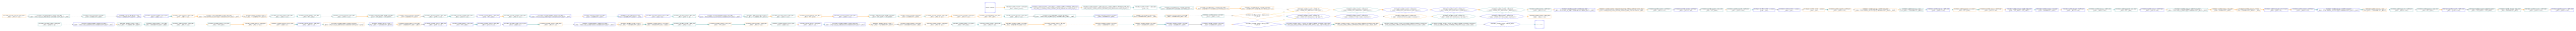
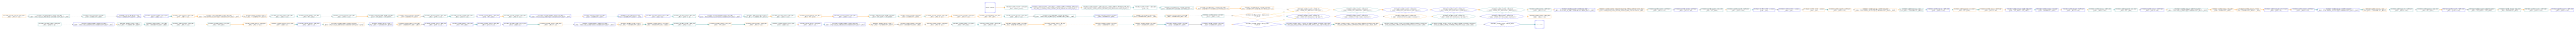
  digraph {
    fontname="Comic Neue"
    rankdir=LR
    node [color=blue fontname="Comic Neue" shape=box]
    edge [color=darkorange fontcolor=red3 fontname="Comic Neue" style=dotted]
    n1 [label="ENTRY - ENTRY" shape=Msquare]
    n2 [color=teal label="myproject_422558_423029 - addr_expr\n_8824 = internal_423023;\n"]
    n3 [label="myproject_422558_423495 - const_size_in_1_bambu_artificial_ParmMgr_Write_valid\nconst_size_in_1_bambu_artificial_ParmMgr_Write_valid(16u, 16u, const_size_in_1);\n"]
    n4 [label="EXIT - EXIT" shape=Msquare]
    n5 [color=teal label="myproject_422558_423508 - const_size_out_1_bambu_artificial_ParmMgr_Write_valid\nconst_size_out_1_bambu_artificial_ParmMgr_Write_valid(16u, 4u, const_size_out_1);\n"]
    n6 [color=darkorange label="myproject_422558_422654 - gimple_phi\n/* _8831 = gimple_phi(<_8880, BB2>, <0u, BB3>) */\n" shape=""]
    n7 [color=teal label="myproject_422558_423536 - gimple_phi\n/* _8989 = gimple_phi(<_8988, BB3>, <_8830, BB2>) */\n" shape=""]
    n8 [label="myproject_422558_423540 - gimple_phi\n/* _8991 = gimple_phi(<_8990, BB3>, <_8847, BB2>) */\n" shape=""]
    n9 [label="myproject_422558_423544 - gimple_phi\n/* _8993 = gimple_phi(<_8992, BB3>, <_8858, BB2>) */\n" shape=""]
    n10 [color=teal label="myproject_422558_423548 - gimple_phi\n/* _8995 = gimple_phi(<_8994, BB3>, <_8869, BB2>) */\n" shape=""]
    n11 [color=teal label="myproject_422558_423291 - lshift_expr\n_8930 = _8831 << (2u);\n"]
    n12 [label="myproject_422558_422655 - pointer_plus_expr\n_8833 = (struct class_ac_fixed*)(((unsigned char*)dense_input) + _8930);\n"]
    n13 [color=darkorange label="myproject_422558_423458 - dense_input_bambu_artificial_ParmMgr_Read_array\n_8976 = dense_input_bambu_artificial_ParmMgr_Read_array(0u, 32u, 0u, _8833);\n"]
    n14 [color=teal label="myproject_422558_422657 - lshift_expr\n_8835 = _8831 << (2u);\n"]
    n15 [label="myproject_422558_422658 - lshift_expr\n_8836 = _8976 << (16u);\n"]
    n16 [color=teal label="myproject_422558_423294 - nop_expr\n_8931 = (int) (_8836);\n"]
    n17 [color=teal label="myproject_422558_422659 - rshift_expr\n_8837 = _8931 >> (16u);\n"]
    n18 [label="myproject_422558_423515 - ASSIGN\n_8985 = _8837;\n"]
    n19 [label="myproject_422558_423513 - ASSIGN\n_8984 = _8837;\n"]
    n20 [color=darkorange label="myproject_422558_423511 - ASSIGN\n_8983 = _8837;\n"]
    n21 [color=darkorange label="myproject_422558_423299 - lshift_expr\n_8933 = _8835 << (2u);\n"]
    n22 [color=darkorange label="myproject_422558_422660 - pointer_plus_expr\n_8838 = (struct Internal_422756(*)[64])(((unsigned char*)_8932) + _8933);\n"]
    n23 [color=teal label="myproject_422558_422661 - LOAD\nif(1u) _8839 = (*((unsigned int*)(_8838)));\n"]
    n24 [label="myproject_422558_422662 - lshift_expr\n_8840 = _8839 << (16u);\n"]
    n25 [color=darkorange label="myproject_422558_423302 - nop_expr\n_8934 = (int) (_8840);\n"]
    n26 [color=darkorange label="myproject_422558_422663 - rshift_expr\n_8841 = _8934 >> (16u);\n"]
    n27 [label="myproject_422558_422664 - widen_mult_expr\n_8842 = ((int)(_8841)) * ((int)(_8837));\n"]
    n28 [label="myproject_422558_423306 - nop_expr\n_8935 = (unsigned int) (_8842);\n"]
    n29 [label="myproject_422558_422665 - rshift_expr\n_8843 = _8935 >> (10u);\n"]
    n30 [color=teal label="myproject_422558_422666 - lshift_expr\n_8844 = _8843 << (16u);\n"]
    n31 [color=teal label="myproject_422558_423309 - nop_expr\n_8936 = (int) (_8844);\n"]
    n32 [label="myproject_422558_422667 - rshift_expr\n_8845 = _8936 >> (16u);\n"]
    n33 [color=teal label="myproject_422558_422668 - pointer_plus_expr\n_8846 = (struct class_ac_fixed(*)[64])(((unsigned char*)_8824) + _8933);\n"]
    n34 [color=darkorange label="myproject_422558_423313 - nop_expr\n_8938 = (unsigned int) (_8845);\n"]
    n35 [color=darkorange label="myproject_422558_422669 - STORE\nif(1u) (*((unsigned int*)(_8846))) = _8938;\n"]
    n36 [label="myproject_422558_422670 - bit_ior_expr\n_8848 = _8835 | (1u);\n"]
    n37 [label="myproject_422558_423318 - lshift_expr\n_8940 = _8848 << (2u);\n"]
    n38 [label="myproject_422558_422671 - pointer_plus_expr\n_8849 = (struct Internal_422756(*)[64])(((unsigned char*)_8932) + _8940);\n"]
    n39 [color=darkorange label="myproject_422558_422672 - LOAD\nif(1u) _8850 = (*((unsigned int*)(_8849)));\n"]
    n40 [color=teal label="myproject_422558_422673 - lshift_expr\n_8851 = _8850 << (16u);\n"]
    n41 [color=teal label="myproject_422558_423321 - nop_expr\n_8941 = (int) (_8851);\n"]
    n42 [label="myproject_422558_422674 - rshift_expr\n_8852 = _8941 >> (16u);\n"]
    n43 [color=teal label="myproject_422558_422675 - widen_mult_expr\n_8853 = ((int)(_8852)) * ((int)(_8983));\n"]
    n44 [color=teal label="myproject_422558_423325 - nop_expr\n_8942 = (unsigned int) (_8853);\n"]
    n45 [color=teal label="myproject_422558_422676 - rshift_expr\n_8854 = _8942 >> (10u);\n"]
    n46 [label="myproject_422558_422677 - lshift_expr\n_8855 = _8854 << (16u);\n"]
    n47 [color=darkorange label="myproject_422558_422678 - rshift_expr\n_8856 = _8943 >> (16u);\n"]
    n48 [color=teal label="myproject_422558_422679 - pointer_plus_expr\n_8857 = (struct class_ac_fixed(*)[64])(((unsigned char*)_8824) + _8940);\n"]
    n49 [color=teal label="myproject_422558_423332 - nop_expr\n_8945 = (unsigned int) (_8856);\n"]
    n50 [label="myproject_422558_422680 - STORE\nif(1u) (*((unsigned int*)(_8857))) = _8945;\n"]
    n51 [label="myproject_422558_422681 - bit_ior_expr\n_8859 = _8835 | (2u);\n"]
    n52 [color=darkorange label="myproject_422558_423337 - lshift_expr\n_8947 = _8859 << (2u);\n"]
    n53 [color=darkorange label="myproject_422558_422682 - pointer_plus_expr\n_8860 = (struct Internal_422756(*)[64])(((unsigned char*)_8932) + _8947);\n"]
    n54 [color=darkorange label="myproject_422558_422683 - LOAD\nif(1u) _8861 = (*((unsigned int*)(_8860)));\n"]
    n55 [color=teal label="myproject_422558_422684 - lshift_expr\n_8862 = _8861 << (16u);\n"]
    n56 [color=teal label="myproject_422558_423340 - nop_expr\n_8948 = (int) (_8862);\n"]
    n57 [color=teal label="myproject_422558_422685 - rshift_expr\n_8863 = _8948 >> (16u);\n"]
    n58 [color=teal label="myproject_422558_422686 - widen_mult_expr\n_8864 = ((int)(_8863)) * ((int)(_8984));\n"]
    n59 [color=darkorange label="myproject_422558_423344 - nop_expr\n_8949 = (unsigned int) (_8864);\n"]
    n60 [color=teal label="myproject_422558_422687 - rshift_expr\n_8865 = _8949 >> (10u);\n"]
    n61 [color=teal label="myproject_422558_422688 - lshift_expr\n_8866 = _8865 << (16u);\n"]
    n62 [label="myproject_422558_423347 - nop_expr\n_8950 = (int) (_8866);\n"]
    n63 [color=teal label="myproject_422558_422689 - rshift_expr\n_8867 = _8950 >> (16u);\n"]
    n64 [label="myproject_422558_422690 - pointer_plus_expr\n_8868 = (struct class_ac_fixed(*)[64])(((unsigned char*)_8824) + _8947);\n"]
    n65 [label="myproject_422558_423351 - nop_expr\n_8952 = (unsigned int) (_8867);\n"]
    n66 [label="myproject_422558_422691 - STORE\nif(1u) (*((unsigned int*)(_8868))) = _8952;\n"]
    n67 [label="myproject_422558_422692 - bit_ior_expr\n_8870 = _8835 | (3u);\n"]
    n68 [color=teal label="myproject_422558_423356 - lshift_expr\n_8954 = _8870 << (2u);\n"]
    n69 [label="myproject_422558_422693 - pointer_plus_expr\n_8871 = (struct Internal_422756(*)[64])(((unsigned char*)_8932) + _8954);\n"]
    n70 [color=teal label="myproject_422558_422694 - LOAD\nif(1u) _8872 = (*((unsigned int*)(_8871)));\n"]
    n71 [color=teal label="myproject_422558_422695 - lshift_expr\n_8873 = _8872 << (16u);\n"]
    n72 [color=darkorange label="myproject_422558_423359 - nop_expr\n_8955 = (int) (_8873);\n"]
    n73 [label="myproject_422558_422696 - rshift_expr\n_8874 = _8955 >> (16u);\n"]
    n74 [color=teal label="myproject_422558_422697 - widen_mult_expr\n_8875 = ((int)(_8874)) * ((int)(_8985));\n"]
    n75 [color=darkorange label="myproject_422558_423363 - nop_expr\n_8956 = (unsigned int) (_8875);\n"]
    n76 [color=darkorange label="myproject_422558_422698 - rshift_expr\n_8876 = _8956 >> (10u);\n"]
    n77 [color=darkorange label="myproject_422558_422699 - lshift_expr\n_8877 = _8876 << (16u);\n"]
    n78 [color=darkorange label="myproject_422558_423366 - nop_expr\n_8957 = (int) (_8877);\n"]
    n79 [color=teal label="myproject_422558_422700 - rshift_expr\n_8878 = _8957 >> (16u);\n"]
    n80 [color=teal label="myproject_422558_422701 - pointer_plus_expr\n_8879 = (struct class_ac_fixed(*)[64])(((unsigned char*)_8824) + _8954);\n"]
    n81 [label="myproject_422558_423370 - nop_expr\n_8959 = (unsigned int) (_8878);\n"]
    n82 [color=darkorange label="myproject_422558_422702 - STORE\nif(1u) (*((unsigned int*)(_8879))) = _8959;\n"]
    n83 [color=darkorange label="myproject_422558_422703 - plus_expr\n_8880 = (unsigned int)(_8831 + (1u));\n"]
    n84 [color=teal label="myproject_422558_423376 - eq_expr\n_8960 = _8880 == (16u);\n"]
    n85 [color=darkorange label="myproject_422558_422705 - READ_COND\nif (_8960)\n" shape=diamond]
    n86 [label="myproject_422558_423129 - gimple_phi\n/* _8882 = gimple_phi(<_8926, BB8>, <0u, BB2>) */\n" shape=""]
    n87 [label="myproject_422558_423130 - gimple_phi\n/* _8883 = gimple_phi(<_8927, BB8>, <0u, BB2>) */\n" shape=""]
    n88 [color=darkorange label="myproject_422558_423131 - gimple_phi\n/* _8884 = gimple_phi(<_8928, BB8>, <0u, BB2>) */\n" shape=""]
    n89 [color=teal label="myproject_422558_423297 - addr_expr\n_8932 = w2;\n"]
    n90 [color=teal label="myproject_422558_423235 - pointer_plus_expr\n_8917 = (unsigned int*)(((unsigned char*)layer2_out) + 4);\n"]
    n91 [color=darkorange label="myproject_422558_423237 - pointer_plus_expr\n_8919 = (unsigned int*)(((unsigned char*)layer2_out) + 8);\n"]
    n92 [color=darkorange label="myproject_422558_423239 - pointer_plus_expr\n_8921 = (unsigned int*)(((unsigned char*)layer2_out) + 12);\n"]
    n93 [color=teal label="myproject_422558_423132 - gimple_phi\n/* _8885 = gimple_phi(<_8929, BB8>, <0u, BB2>) */\n" shape=""]
    n94 [label="myproject_422558_423133 - gimple_phi\n/* _8886 = gimple_phi(<_8912, BB8>, <0u, BB2>) */\n" shape=""]
    n95 [color=darkorange label="myproject_422558_423134 - lshift_expr\n_8888 = _8886 << (2u);\n"]
    n96 [color=teal label="myproject_422558_423389 - lshift_expr\n_8961 = _8888 << (2u);\n"]
    n97 [label="myproject_422558_423135 - pointer_plus_expr\n_8889 = (struct class_ac_fixed(*)[64])(((unsigned char*)_8824) + _8961);\n"]
    n98 [color=teal label="myproject_422558_423136 - LOAD\nif(1u) _8890 = (*((unsigned int*)(_8889)));\n"]
    n99 [color=teal label="myproject_422558_423137 - plus_expr\n_8891 = (unsigned int)(_8890 + _8885);\n"]
    n100 [color=teal label="myproject_422558_423138 - lshift_expr\n_8892 = _8891 << (16u);\n"]
    n101 [color=teal label="myproject_422558_423392 - nop_expr\n_8962 = (int) (_8892);\n"]
    n102 [color=darkorange label="myproject_422558_423139 - rshift_expr\n_8893 = _8962 >> (16u);\n"]
    n103 [color=darkorange label="myproject_422558_423140 - bit_ior_expr\n_8894 = _8888 | (1u);\n"]
    n104 [label="myproject_422558_423394 - lshift_expr\n_8963 = _8894 << (2u);\n"]
    n105 [color=darkorange label="myproject_422558_423141 - pointer_plus_expr\n_8895 = (struct class_ac_fixed(*)[64])(((unsigned char*)_8824) + _8963);\n"]
    n106 [label="myproject_422558_423142 - LOAD\nif(1u) _8896 = (*((unsigned int*)(_8895)));\n"]
    n107 [color=darkorange label="myproject_422558_423143 - plus_expr\n_8897 = (unsigned int)(_8896 + _8884);\n"]
    n108 [label="myproject_422558_423144 - lshift_expr\n_8898 = _8897 << (16u);\n"]
    n109 [label="myproject_422558_423397 - nop_expr\n_8964 = (int) (_8898);\n"]
    n110 [label="myproject_422558_423145 - rshift_expr\n_8899 = _8964 >> (16u);\n"]
    n111 [label="myproject_422558_423146 - bit_ior_expr\n_8900 = _8888 | (2u);\n"]
    n112 [color=darkorange label="myproject_422558_423399 - lshift_expr\n_8965 = _8900 << (2u);\n"]
    n113 [label="myproject_422558_423147 - pointer_plus_expr\n_8901 = (struct class_ac_fixed(*)[64])(((unsigned char*)_8824) + _8965);\n"]
    n114 [color=darkorange label="myproject_422558_423148 - LOAD\nif(1u) _8902 = (*((unsigned int*)(_8901)));\n"]
    n115 [color=darkorange label="myproject_422558_423149 - plus_expr\n_8903 = (unsigned int)(_8902 + _8883);\n"]
    n116 [color=teal label="myproject_422558_423150 - lshift_expr\n_8904 = _8903 << (16u);\n"]
    n117 [color=darkorange label="myproject_422558_423402 - nop_expr\n_8966 = (int) (_8904);\n"]
    n118 [color=darkorange label="myproject_422558_423151 - rshift_expr\n_8905 = _8966 >> (16u);\n"]
    n119 [color=teal label="myproject_422558_423152 - bit_ior_expr\n_8906 = _8888 | (3u);\n"]
    n120 [label="myproject_422558_423404 - lshift_expr\n_8967 = _8906 << (2u);\n"]
    n121 [label="myproject_422558_423153 - pointer_plus_expr\n_8907 = (struct class_ac_fixed(*)[64])(((unsigned char*)_8824) + _8967);\n"]
    n122 [color=darkorange label="myproject_422558_423154 - LOAD\nif(1u) _8908 = (*((unsigned int*)(_8907)));\n"]
    n123 [color=darkorange label="myproject_422558_423155 - plus_expr\n_8909 = (unsigned int)(_8908 + _8882);\n"]
    n124 [color=darkorange label="myproject_422558_423156 - lshift_expr\n_8910 = _8909 << (16u);\n"]
    n125 [color=teal label="myproject_422558_423407 - nop_expr\n_8968 = (int) (_8910);\n"]
    n126 [color=teal label="myproject_422558_423157 - rshift_expr\n_8911 = _8968 >> (16u);\n"]
    n127 [color=darkorange label="myproject_422558_423158 - plus_expr\n_8912 = (unsigned int)(_8886 + (1u));\n"]
    n128 [color=darkorange label="myproject_422558_423409 - eq_expr\n_8969 = _8912 == (16u);\n"]
    n129 [color=darkorange label="myproject_422558_423280 - nop_expr\n_8926 = (unsigned int) (_8911);\n"]
    n130 [color=darkorange label="myproject_422558_423283 - nop_expr\n_8927 = (unsigned int) (_8905);\n"]
    n131 [label="myproject_422558_423286 - nop_expr\n_8928 = (unsigned int) (_8899);\n"]
    n132 [label="myproject_422558_423289 - nop_expr\n_8929 = (unsigned int) (_8893);\n"]
    n133 [label="myproject_422558_423160 - READ_COND\nif (_8969)\n" shape=diamond]
    n134 [label="myproject_422558_423472 - layer2_out_bambu_artificial_ParmMgr_Write_array\nlayer2_out_bambu_artificial_ParmMgr_Write_array(1u, 32u, _8929, layer2_out);\n"]
    n135 [color=darkorange label="myproject_422558_423475 - layer2_out_bambu_artificial_ParmMgr_Write_array\nlayer2_out_bambu_artificial_ParmMgr_Write_array(1u, 32u, _8928, _8917);\n"]
    n136 [color=teal label="myproject_422558_423478 - layer2_out_bambu_artificial_ParmMgr_Write_array\nlayer2_out_bambu_artificial_ParmMgr_Write_array(1u, 32u, _8927, _8919);\n"]
    n137 [color=teal label="myproject_422558_423481 - layer2_out_bambu_artificial_ParmMgr_Write_array\nlayer2_out_bambu_artificial_ParmMgr_Write_array(1u, 32u, _8926, _8921);\n"]
    n138 [label="myproject_422558_423241 - gimple_return\nreturn ;\n" shape=""]
    n1 -> n2 [style=bold]
    n2 -> n3 [color=teal style=dashed]
    n3 -> n5 [style=dashed]
    n5 -> n89 [color=teal style=dashed]
    n6 -> n7 [style=dashed]
    n7 -> n8 [style=bold]
    n8 -> n9
    n9 -> n10 [style=bold]
    n10 -> n11
    n11 -> n12 [style=dashed]
    n12 -> n13 [style=dashed]
    n13 -> n14
    n14 -> n15 [color=gray40]
    n15 -> n16 [color=gray40]
    n16 -> n17
    n17 -> n18 [color=teal]
    n18 -> n19 [color=gray40 style=bold]
    n19 -> n20 [color=gray40 style=dashed]
    n20 -> n21 [color=teal style=bold]
    n21 -> n22 [color=gray40]
    n22 -> n23 [style=dashed]
    n23 -> n24 [color=teal]
    n24 -> n25 [color=teal]
    n25 -> n26 [color=teal style=bold]
    n26 -> n27 [style=dashed]
    n27 -> n28 [color=teal]
    n28 -> n29 [style=dashed]
    n29 -> n30 [style=dashed]
    n30 -> n31 [color=teal style=dashed]
    n31 -> n32 [color=gray40]
    n32 -> n33 [style=dashed]
    n33 -> n34 [style=bold]
    n34 -> n35 [style=bold]
    n35 -> n36 [style=bold]
    n36 -> n37 [style=bold]
    n37 -> n38 [color=teal style=bold]
    n38 -> n39 [color=teal style=bold]
    n39 -> n40 [color=teal]
    n40 -> n41 [color=gray40 style=dashed]
    n41 -> n42 [style=bold]
    n42 -> n43 [color=gray40 style=bold]
    n43 -> n44
    n44 -> n45 [style=bold]
    n45 -> n46
    n47 -> n48 [color=gray40]
    n48 -> n49 [color=gray40]
    n49 -> n50 [color=gray40 style=dashed]
    n50 -> n51 [color=gray40 style=dashed]
    n51 -> n52 [color=teal style=bold]
    n52 -> n53 [style=bold]
    n53 -> n54 [color=gray40 style=dashed]
    n54 -> n55 [color=gray40 style=dashed]
    n55 -> n56 [color=teal style=dashed]
    n56 -> n57 [color=gray40 style=dashed]
    n57 -> n58 [style=bold]
    n58 -> n59 [color=teal]
    n59 -> n60 [color=gray40 style=bold]
    n60 -> n61 [color=teal style=bold]
    n61 -> n62 [color=gray40]
    n62 -> n63 [style=bold]
    n63 -> n64 [color=teal]
    n64 -> n65 [style=dashed]
    n65 -> n66 [color=teal style=dashed]
    n66 -> n67
    n67 -> n68 [color=teal style=dashed]
    n68 -> n69 [color=gray40 style=dashed]
    n69 -> n70 [color=teal]
    n70 -> n71 [style=bold]
    n71 -> n72
    n72 -> n73 [style=bold]
    n73 -> n74 [style=bold]
    n74 -> n75 [color=teal style=dashed]
    n75 -> n76 [color=teal style=dashed]
    n76 -> n77 [style=bold]
    n77 -> n78 [style=dashed]
    n78 -> n79 [color=teal]
    n79 -> n80 [color=gray40 style=bold]
    n80 -> n81 [color=teal style=dashed]
    n81 -> n82 [color=teal style=dashed]
    n82 -> n83 [color=teal]
    n83 -> n84 [color=gray40]
    n84 -> n85 [color=gray40]
    n85 -> n6 [color=gold label=F fontcolor="" style=""]
    n85 -> n86 [color=teal label=T]
    n86 -> n87 [style=dashed]
    n87 -> n88 [color=gray40]
    n88 -> n93 [style=dashed]
    n89 -> n90 [color=teal style=dashed]
    n90 -> n91 [style=dashed]
    n91 -> n92 [style=bold]
    n92 -> n6 [color=gray40]
    n93 -> n94 [color=gray40]
    n94 -> n95 [style=dashed]
    n96 -> n97 [color=gray40]
    n97 -> n98
    n98 -> n99 [color=teal]
    n99 -> n100 [color=gray40 style=dashed]
    n100 -> n101
    n101 -> n102 [style=bold]
    n102 -> n103 [style=dashed]
    n103 -> n104 [color=teal style=bold]
    n104 -> n105 [color=teal style=dashed]
    n105 -> n106 [color=teal]
    n106 -> n107 [style=dashed]
    n107 -> n108 [color=gray40 style=bold]
    n108 -> n109 [style=dashed]
    n109 -> n110 [color=teal style=bold]
    n110 -> n111 [color=gray40]
    n111 -> n112 [color=teal style=bold]
    n112 -> n113 [color=gray40 style=dashed]
    n113 -> n114 [style=dashed]
    n114 -> n115 [color=teal style=bold]
    n115 -> n116 [color=teal style=bold]
    n116 -> n117 [color=teal style=bold]
    n117 -> n118 [color=teal style=bold]
    n118 -> n119 [color=gray40]
    n119 -> n120
    n120 -> n121 [color=teal]
    n121 -> n122
    n122 -> n123 [color=gray40 style=bold]
    n123 -> n124 [color=gray40 style=dashed]
    n124 -> n125 [color=gray40]
    n125 -> n126 [color=teal]
    n126 -> n127 [color=gray40 style=bold]
    n127 -> n128 [style=bold]
    n128 -> n129
    n129 -> n130 [color=teal style=dashed]
    n130 -> n131 [color=teal style=bold]
    n131 -> n132 [color=gray40 style=bold]
    n132 -> n133
    n133 -> n86 [color=gold label=F fontcolor="" style=""]
    n133 -> n134 [color=teal label=T]
    n134 -> n135 [color=teal style=bold]
    n135 -> n136 [color=gray40 style=bold]
    n136 -> n137 [color=teal style=bold]
    n137 -> n138 [color=gray40 style=dashed]
-   n138 -> n4 [color=teal style=dashed]
+   n138 -> n4 [color=teal style=bold]
  }
